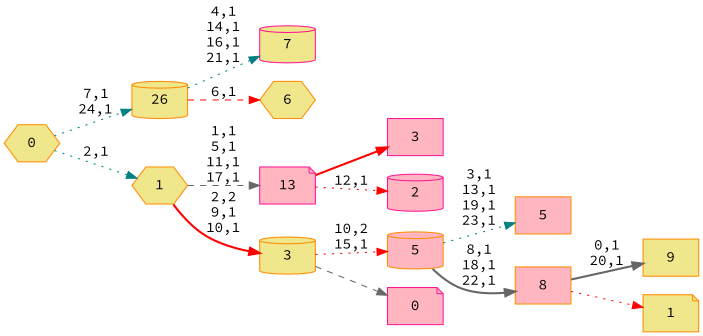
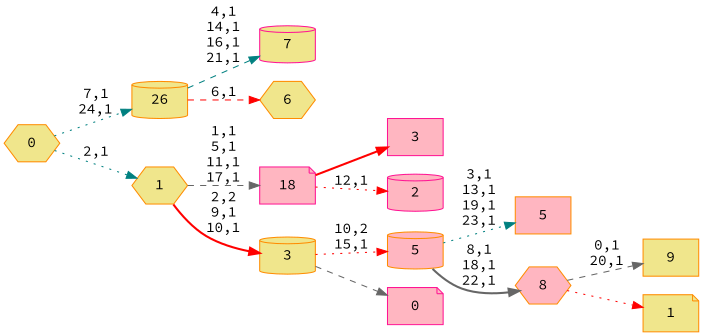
  digraph {
    fontname="Source Code Pro"
    rankdir=LR
    node [color=darkorange fillcolor=khaki fontname="Source Code Pro" shape=cylinder style=filled]
    edge [color=red fontname="Source Code Pro" style=dotted]
    n1 [color=deeppink label=7]
    n2 [label=6 shape=hexagon]
    26
    n4 [fillcolor=lightpink label=5 shape=box]
    n5 [label=9 shape=box]
    n6 [color=deeppink fillcolor=lightpink label=3 shape=box]
    n7 [color=deeppink fillcolor=lightpink label=2]
-   13 [color=deeppink fillcolor=lightpink shape=note]
+   13 [color=deeppink fillcolor=lightpink shape=note label=18]
    n9 [label=1 shape=note]
-   8 [fillcolor=lightpink shape=box]
+   8 [fillcolor=lightpink shape=hexagon]
    5 [fillcolor=lightpink]
    n12 [color=deeppink fillcolor=lightpink label=0 shape=note]
    3
    1 [shape=hexagon]
    0 [shape=hexagon]
-   26 -> n1 [color=teal label="4,1\n14,1\n16,1\n21,1"]
+   26 -> n1 [color=teal label="4,1\n14,1\n16,1\n21,1" style=dashed]
    26 -> n2 [label="6,1" style=dashed]
    13 -> n6 [style=bold]
    13 -> n7 [label="12,1"]
-   8 -> n5 [color=gray40 label="0,1\n20,1" style=bold]
+   8 -> n5 [color=gray40 label="0,1\n20,1" style=dashed]
    8 -> n9
    5 -> n4 [color=teal label="3,1\n13,1\n19,1\n23,1"]
    5 -> 8 [color=gray40 label="8,1\n18,1\n22,1" style=bold]
    3 -> 5 [label="10,2\n15,1"]
    3 -> n12 [color=gray40 style=dashed]
    1 -> 13 [color=gray40 label="1,1\n5,1\n11,1\n17,1" style=dashed]
    1 -> 3 [label="2,2\n9,1\n10,1" style=bold]
    0 -> 26 [color=teal label="7,1\n24,1"]
    0 -> 1 [color=teal label="2,1"]
  }
